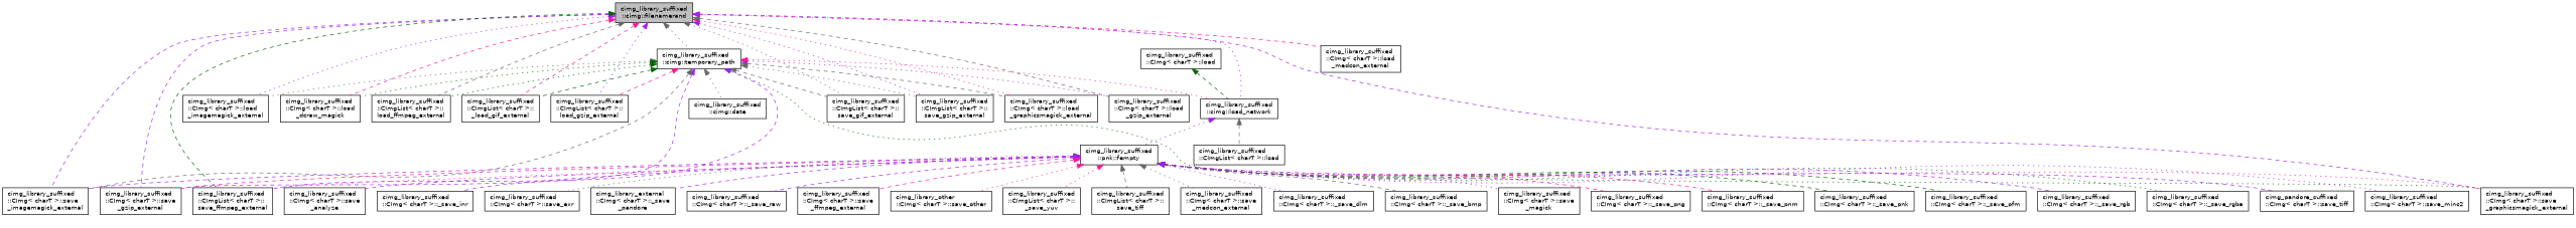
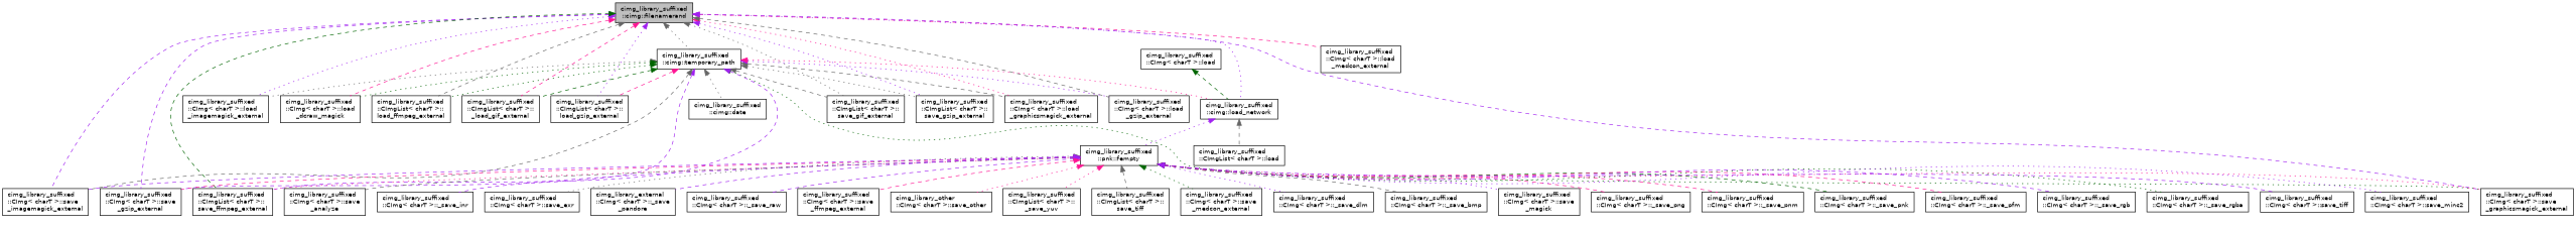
  digraph {
    rankdir=TB
    node [color=black fillcolor=white fontname=Helvetica fontsize=10 shape=record style=filled]
    edge [color=purple dir=back fontname=Helvetica fontsize=10 labelfontname=Helvetica labelfontsize=10 style=dashed]
    n1 [fillcolor=grey75 fontcolor=black height=0.2 label="cimg_library_suffixed\l::cimg::filenamerand" width=0.4]
    n2 [height=0.2 label="cimg_library_suffixed\l::CImg\< charT \>::load\l_graphicsmagick_external" width=0.4]
    n3 [height=0.2 label="cimg_library_suffixed\l::CImg\< charT \>::load\l_gzip_external" width=0.4]
    n4 [height=0.2 label="cimg_library_suffixed\l::CImg\< charT \>::load\l_imagemagick_external" width=0.4]
    n5 [height=0.2 label="cimg_library_suffixed\l::CImg\< charT \>::load\l_medcon_external" width=0.4]
    n6 [height=0.2 label="cimg_library_suffixed\l::CImg\< charT \>::load\l_dcraw_magick" width=0.4]
    n7 [height=0.2 label="cimg_library_suffixed\l::CImg\< charT \>::save\l_gzip_external" width=0.4]
    n8 [height=0.2 label="cimg_library_suffixed\l::CImg\< charT \>::save\l_graphicsmagick_external" width=0.4]
    n9 [height=0.2 label="cimg_library_suffixed\l::CImg\< charT \>::save\l_imagemagick_external" width=0.4]
    n10 [height=0.2 label="cimg_library_suffixed\l::CImgList\< charT \>::\lload_ffmpeg_external" width=0.4]
    n11 [height=0.2 label="cimg_library_suffixed\l::CImgList\< charT \>::\l_load_gif_external" width=0.4]
    n12 [height=0.2 label="cimg_library_suffixed\l::CImgList\< charT \>::\lload_gzip_external" width=0.4]
    n13 [height=0.2 label="cimg_library_suffixed\l::CImgList\< charT \>::\lsave_gif_external" width=0.4]
    n14 [height=0.2 label="cimg_library_suffixed\l::CImgList\< charT \>::\lsave_gzip_external" width=0.4]
    n15 [height=0.2 label="cimg_library_suffixed\l::CImgList\< charT \>::\lsave_ffmpeg_external" width=0.4]
    n16 [height=0.2 label="cimg_library_suffixed\l::cimg::temporary_path" width=0.4]
    n17 [height=0.2 label="cimg_library_suffixed\l::cimg::load_network" width=0.4]
    n18 [height=0.2 label="cimg_library_suffixed\l::CImg\< charT \>::save\l_medcon_external" width=0.4]
    n19 [height=0.2 label="cimg_library_suffixed\l::cimg::date" width=0.4]
    n20 [height=0.2 label="cimg_library_suffixed\l::pnk::fempty" width=0.4]
    n21 [height=0.2 label="cimg_library_suffixed\l::CImgList\< charT \>::load" width=0.4]
    n22 [height=0.2 label="cimg_library_suffixed\l::CImg\< charT \>::_save_dlm" width=0.4]
    n23 [height=0.2 label="cimg_library_suffixed\l::CImg\< charT \>::_save_bmp" width=0.4]
    n24 [height=0.2 label="cimg_library_suffixed\l::CImg\< charT \>::save\l_magick" width=0.4]
    n25 [height=0.2 label="cimg_library_suffixed\l::CImg\< charT \>::_save_png" width=0.4]
    n26 [height=0.2 label="cimg_library_suffixed\l::CImg\< charT \>::_save_pnm" width=0.4]
    n27 [height=0.2 label="cimg_library_suffixed\l::CImg\< charT \>::_save_pnk" width=0.4]
    n28 [height=0.2 label="cimg_library_suffixed\l::CImg\< charT \>::_save_pfm" width=0.4]
    n29 [height=0.2 label="cimg_library_suffixed\l::CImg\< charT \>::_save_rgb" width=0.4]
    n30 [height=0.2 label="cimg_library_suffixed\l::CImg\< charT \>::_save_rgba" width=0.4]
-   n31 [height=0.2 label="cimg_pandore_suffixed\l::CImg\< charT \>::save_tiff" width=0.4]
+   n31 [height=0.2 label="cimg_library_suffixed\l::CImg\< charT \>::save_tiff" width=0.4]
    n32 [height=0.2 label="cimg_library_suffixed\l::CImg\< charT \>::save_minc2" width=0.4]
    n33 [height=0.2 label="cimg_library_suffixed\l::CImg\< charT \>::save\l_analyze" width=0.4]
    n34 [height=0.2 label="cimg_library_suffixed\l::CImg\< charT \>::_save_inr" width=0.4]
    n35 [height=0.2 label="cimg_library_suffixed\l::CImg\< charT \>::save_exr" width=0.4]
    n36 [height=0.2 label="cimg_library_external\l::CImg\< charT \>::_save\l_pandore" width=0.4]
    n37 [height=0.2 label="cimg_library_suffixed\l::CImg\< charT \>::_save_raw" width=0.4]
    n38 [height=0.2 label="cimg_library_suffixed\l::CImg\< charT \>::save\l_ffmpeg_external" width=0.4]
    n39 [height=0.2 label="cimg_library_other\l::CImg\< charT \>::save_other" width=0.4]
    n40 [height=0.2 label="cimg_library_suffixed\l::CImgList\< charT \>::\l_save_yuv" width=0.4]
    n41 [height=0.2 label="cimg_library_suffixed\l::CImgList\< charT \>::\lsave_tiff" width=0.4]
    n42 [height=0.2 label="cimg_library_suffixed\l::CImg\< charT \>::load" width=0.4]
    n1 -> n2 [color=deeppink style=dotted]
    n1 -> n3 [color=gray40]
    n1 -> n4 [style=dotted]
    n1 -> n5 [color=deeppink]
    n1 -> n6 [color=deeppink]
    n1 -> n7
    n1 -> n8
    n1 -> n9
    n1 -> n10 [color=gray40]
    n1 -> n11 [color=deeppink]
    n1 -> n12 [style=dotted]
    n1 -> n13 [color=gray40 style=dotted]
    n1 -> n14 [style=dotted]
    n1 -> n15 [color=darkgreen]
    n1 -> n16 [color=gray40 style=dotted]
    n1 -> n17 [style=dotted]
    n16 -> n2 [color=gray40]
    n16 -> n3 [style=dotted]
    n16 -> n4 [color=gray40 style=dotted]
    n16 -> n6 [color=darkgreen style=dotted]
    n16 -> n7
    n16 -> n8 [color=darkgreen style=dotted]
    n16 -> n9 [color=gray40]
    n16 -> n10 [color=darkgreen style=dotted]
    n16 -> n11 [color=darkgreen]
    n16 -> n12 [color=deeppink]
    n16 -> n13 [color=gray40]
    n16 -> n14 [color=gray40 style=dotted]
    n16 -> n15
    n16 -> n17 [color=deeppink style=dotted]
    n16 -> n19 [color=gray40 style=dotted]
    n17 -> n20 [style=dotted]
    n17 -> n21 [color=gray40]
    n20 -> n7 [color=deeppink]
    n20 -> n8 [color=deeppink style=dotted]
    n20 -> n9
    n20 -> n15 [color=deeppink style=dotted]
-   n20 -> n18 [color=gray40 style=dotted]
+   n20 -> n18 [color=darkgreen style=dotted]
    n20 -> n22 [style=dotted]
    n20 -> n23 [color=gray40]
    n20 -> n24 [style=dotted]
    n20 -> n25 [color=deeppink]
    n20 -> n26 [color=deeppink]
    n20 -> n27 [color=darkgreen]
-   n20 -> n28 [color=darkgreen]
+   n20 -> n28 [color=deeppink]
    n20 -> n29
    n20 -> n30 [color=darkgreen style=dotted]
    n20 -> n31
    n20 -> n32 [style=dotted]
-   n20 -> n33
+   n20 -> n33 [color=gray40]
    n20 -> n34
    n20 -> n35 [color=gray40 style=dotted]
    n20 -> n36
    n20 -> n37
    n20 -> n38 [color=deeppink]
    n20 -> n39 [color=deeppink style=dotted]
    n20 -> n40 [color=deeppink style=dotted]
    n20 -> n41 [color=gray40]
    n42 -> n17 [color=darkgreen]
  }
